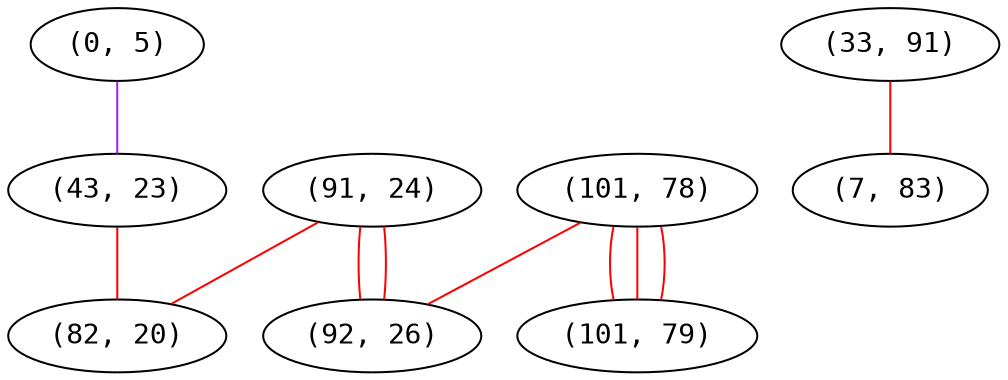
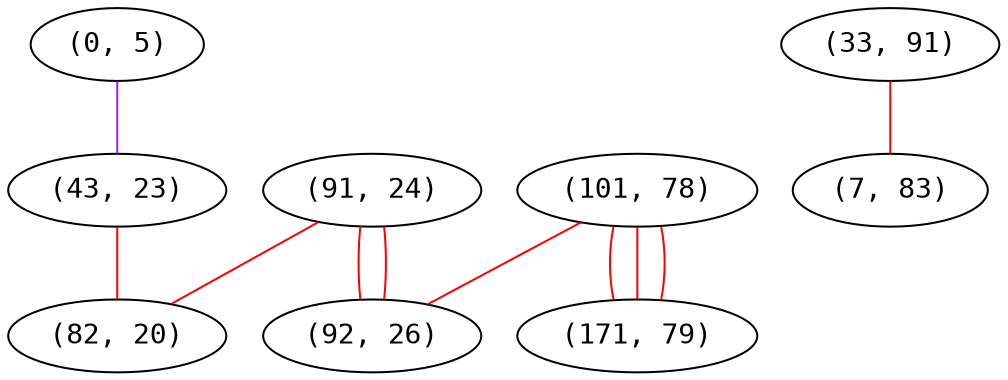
  graph {
    fontname="DejaVu Sans Mono"
    node [fontname="DejaVu Sans Mono"]
    edge [color=red fontname="DejaVu Sans Mono" weight=1]
    n1 [label="(0, 5)"]
    "(43, 23)"
    "(82, 20)"
    "(91, 24)"
    "(92, 26)"
    "(33, 91)"
    "(7, 83)"
    "(101, 78)"
-   "(101, 79)"
+   "(101, 79)" [label="(171, 79)"]
    n1 -- "(43, 23)" [color=purple weight=4]
    "(43, 23)" -- "(82, 20)"
    "(91, 24)" -- "(82, 20)"
    "(91, 24)" -- "(92, 26)"
    "(91, 24)" -- "(92, 26)"
    "(33, 91)" -- "(7, 83)"
    "(101, 78)" -- "(92, 26)"
    "(101, 78)" -- "(101, 79)"
    "(101, 78)" -- "(101, 79)"
    "(101, 78)" -- "(101, 79)"
  }
